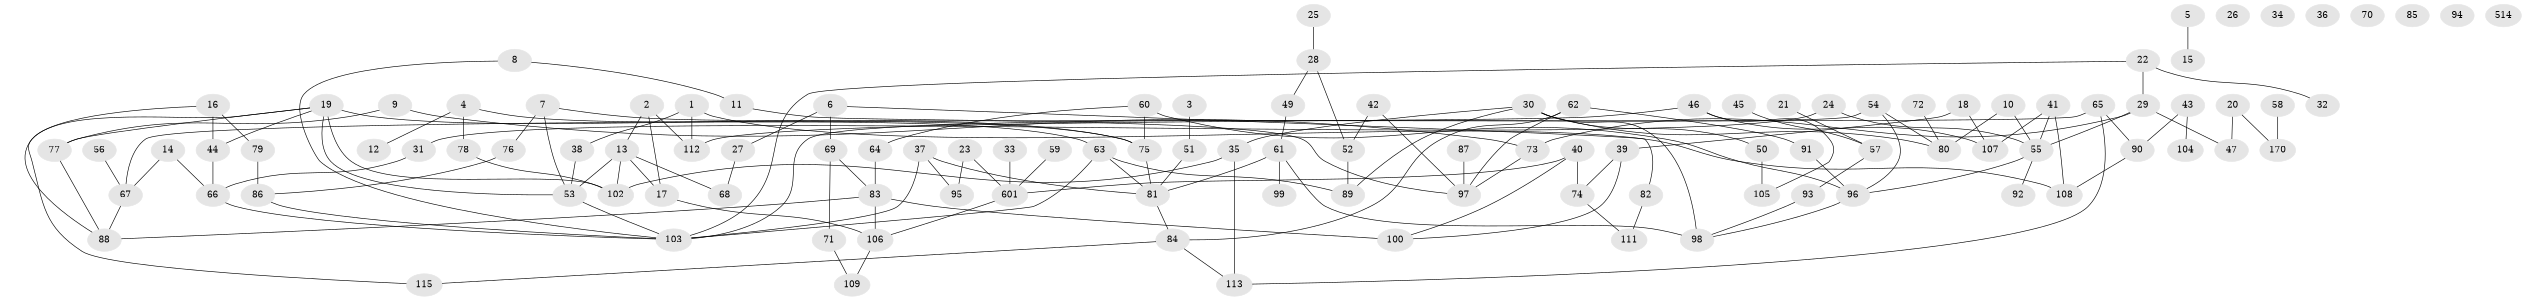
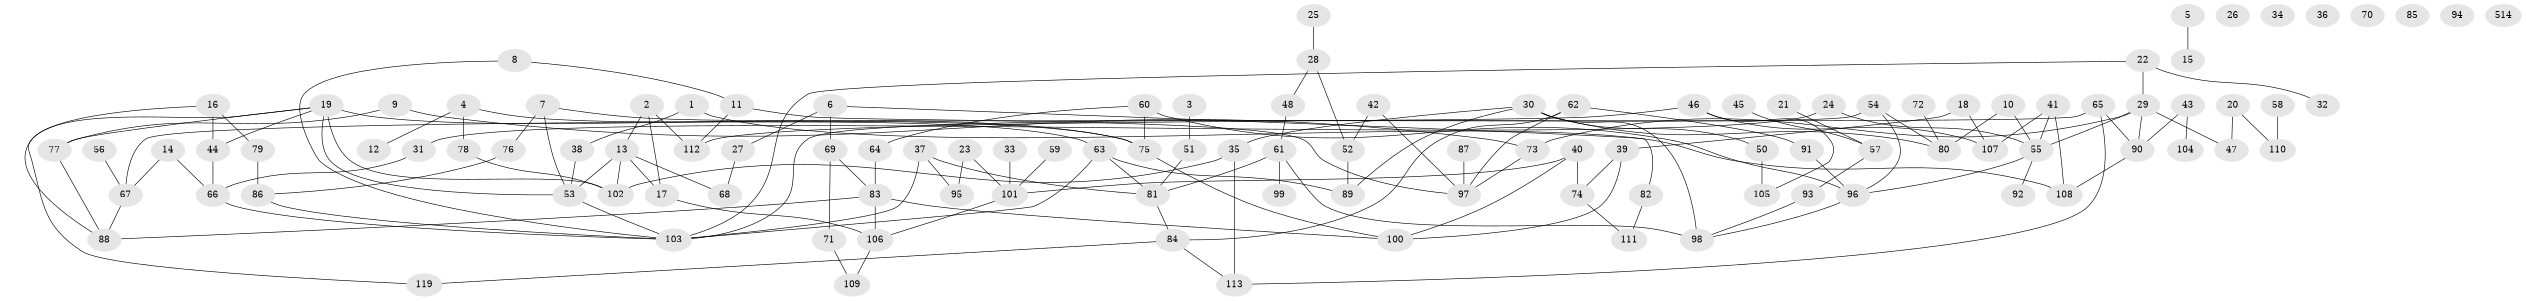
  graph {
    node [color=gray90 style=filled]
    1
    38
    108
    53
    2
    13
    17
    112
    68
    102
    106
    3
    51
    81
    4
    12
    63
    78
    103
    89
    5
    15
    6
    27
    69
    82
    56
    67
    83
    71
    111
    7
    75
    76
    100
    86
    8
    11
    97
    9
    73
    77
    88
    10
    55
    80
    96
    92
    14
    66
    16
    44
    79
    109
    18
    107
    39
    74
    19
-   115
+   115 [label=119]
    90
    20
    47
-   110 [label=170]
+   110
    21
    57
    93
    22
    29
    32
    23
    95
-   101 [label=601]
+   101
    24
    31
    25
    28
-   48 [label=49]
+   48
    52
    26
    61
    30
    35
    50
    98
    113
    105
    33
    34
    36
    37
    84
    40
    41
    42
    43
    104
    45
    46
    99
    58
    54
    59
    60
    64
    62
    91
    65
    70
    72
    85
    87
    94
    n114 [label=514]
    1 -- 38
    1 -- 108
    38 -- 53
    53 -- 103
    2 -- 13
    2 -- 17
    2 -- 112
    13 -- 53
    13 -- 17
    13 -- 68
    13 -- 102
    17 -- 106
    106 -- 109
    3 -- 51
    51 -- 81
    81 -- 84
    4 -- 12
    4 -- 63
    4 -- 78
    63 -- 81
    63 -- 103
    63 -- 89
    78 -- 102
    5 -- 15
    6 -- 27
    6 -- 69
    6 -- 82
    27 -- 68
    69 -- 83
    69 -- 71
    82 -- 111
    56 -- 67
    67 -- 88
    83 -- 106
    83 -- 100
    83 -- 88
    71 -- 109
    7 -- 53
    7 -- 75
    7 -- 76
-   75 -- 81
+   75 -- 100
    76 -- 86
    86 -- 103
    8 -- 103
    8 -- 11
-   1 -- 112
+   11 -- 112
    11 -- 97
    9 -- 73
    9 -- 77
    73 -- 97
    77 -- 88
    10 -- 55
    10 -- 80
    55 -- 96
    55 -- 92
    96 -- 98
    14 -- 67
    14 -- 66
    66 -- 103
    16 -- 88
    16 -- 44
    16 -- 79
    44 -- 66
    79 -- 86
    18 -- 107
    18 -- 39
    39 -- 100
    39 -- 74
    74 -- 111
    19 -- 53
    19 -- 102
    19 -- 75
    19 -- 77
    19 -- 44
    19 -- 115
    90 -- 108
    20 -- 47
    20 -- 110
    21 -- 57
    57 -- 93
    93 -- 98
    22 -- 103
    22 -- 29
    22 -- 32
    29 -- 73
    29 -- 55
+   29 -- 90
    29 -- 47
    23 -- 95
    23 -- 101
    101 -- 106
    24 -- 55
    24 -- 31
    31 -- 66
    25 -- 28
    28 -- 48
    28 -- 52
    48 -- 61
    52 -- 89
    61 -- 81
    61 -- 98
    61 -- 99
    30 -- 89
    30 -- 80
    30 -- 35
    30 -- 50
    30 -- 98
    35 -- 102
    35 -- 113
    50 -- 105
    33 -- 101
    37 -- 81
    37 -- 103
    37 -- 95
    84 -- 115
    84 -- 113
    40 -- 100
    40 -- 74
    40 -- 101
    41 -- 108
    41 -- 55
    41 -- 107
    42 -- 97
    42 -- 52
    43 -- 90
    43 -- 104
    45 -- 57
    46 -- 112
    46 -- 107
    46 -- 105
    58 -- 110
    54 -- 103
    54 -- 80
    54 -- 96
    59 -- 101
    60 -- 75
    60 -- 96
    60 -- 64
    64 -- 83
    62 -- 97
    62 -- 84
    62 -- 91
    91 -- 96
    65 -- 67
    65 -- 90
    65 -- 113
    72 -- 80
    87 -- 97
  }
